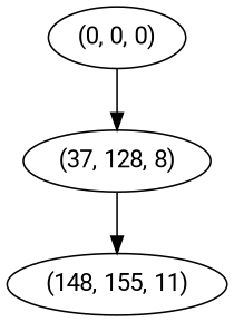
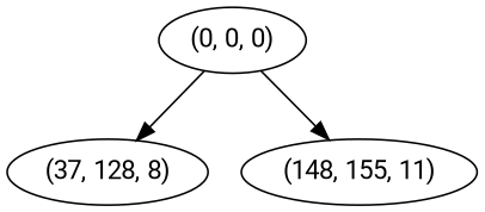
  digraph {
    fontname=Roboto
    node [fontname=Roboto]
    edge [fontname=Roboto]
    "(0, 0, 0)"
    "(37, 128, 8)"
    "(148, 155, 11)"
    "(0, 0, 0)" -> "(37, 128, 8)"
-   "(37, 128, 8)" -> "(148, 155, 11)"
+   "(0, 0, 0)" -> "(148, 155, 11)"
  }
